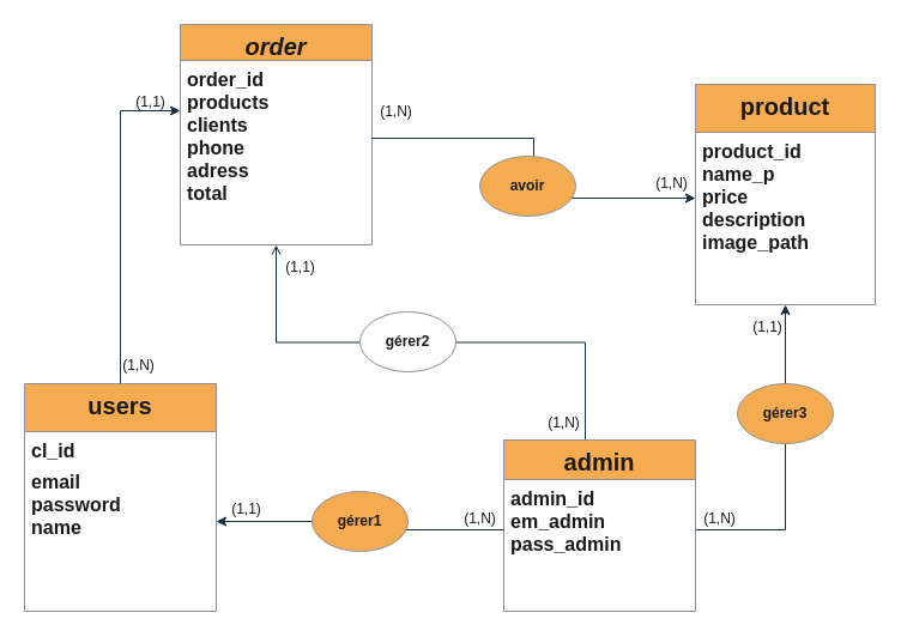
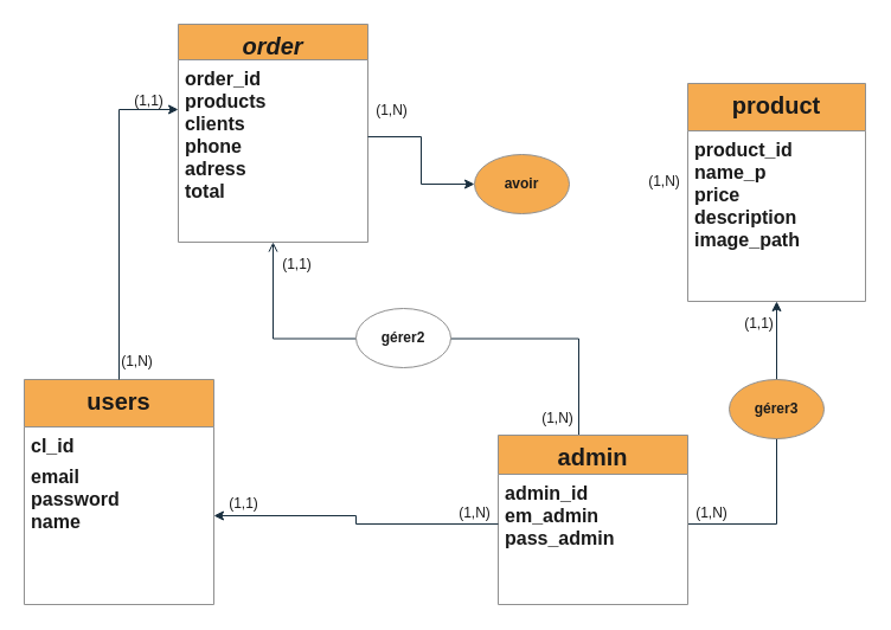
  <mxCell id="0" />
  <mxCell id="1" parent="0" />
  <mxCell id="2" value="order" style="swimlane;fontStyle=3;align=center;verticalAlign=top;childLayout=stackLayout;horizontal=1;startSize=30;horizontalStack=0;resizeParent=1;resizeLast=0;collapsible=1;marginBottom=0;rounded=0;shadow=0;strokeWidth=1;fontSize=20;labelBackgroundColor=none;fillColor=#F5AB50;strokeColor=#909090;fontColor=#1A1A1A;" parent="1" vertex="1"><mxGeometry x="150" y="20" width="160" height="184" as="geometry"><mxRectangle x="230" y="140" width="160" height="26" as="alternateBounds" /></mxGeometry></mxCell>
  <mxCell id="3" value="order_id&#10;products&#10;clients&#10;phone&#10;adress&#10;total" style="text;align=left;verticalAlign=top;spacingLeft=4;spacingRight=4;overflow=hidden;rotatable=0;points=[[0,0.5],[1,0.5]];portConstraint=eastwest;fontSize=16;fontStyle=1;labelBackgroundColor=none;fontColor=#1A1A1A;" parent="2" vertex="1"><mxGeometry y="30" width="160" height="130" as="geometry" /></mxCell>
  <mxCell id="4" value="users" style="swimlane;fontStyle=1;align=center;verticalAlign=top;childLayout=stackLayout;horizontal=1;startSize=40;horizontalStack=0;resizeParent=1;resizeLast=0;collapsible=1;marginBottom=0;rounded=0;shadow=0;strokeWidth=1;fontSize=20;labelBackgroundColor=none;fillColor=#F5AB50;strokeColor=#909090;fontColor=#1A1A1A;" parent="1" vertex="1"><mxGeometry x="20" y="320" width="160" height="190" as="geometry"><mxRectangle x="130" y="380" width="160" height="26" as="alternateBounds" /></mxGeometry></mxCell>
  <mxCell id="5" value="cl_id&#10;" style="text;align=left;verticalAlign=top;spacingLeft=4;spacingRight=4;overflow=hidden;rotatable=0;points=[[0,0.5],[1,0.5]];portConstraint=eastwest;fontStyle=1;fontSize=16;labelBackgroundColor=none;fontColor=#1A1A1A;" parent="4" vertex="1"><mxGeometry y="40" width="160" height="26" as="geometry" /></mxCell>
  <mxCell id="6" value="email&#10;password&#10;name&#10;" style="text;align=left;verticalAlign=top;spacingLeft=4;spacingRight=4;overflow=hidden;rotatable=0;points=[[0,0.5],[1,0.5]];portConstraint=eastwest;rounded=0;shadow=0;html=0;fontSize=16;fontStyle=1;labelBackgroundColor=none;fontColor=#1A1A1A;" parent="4" vertex="1"><mxGeometry y="66" width="160" height="98" as="geometry" /></mxCell>
  <mxCell id="7" style="edgeStyle=orthogonalEdgeStyle;rounded=0;orthogonalLoop=1;jettySize=auto;html=1;entryX=0.5;entryY=1;entryDx=0;entryDy=0;exitX=1;exitY=0.5;exitDx=0;exitDy=0;labelBackgroundColor=none;fontColor=default;strokeColor=#182E3E;" edge="1" parent="1" source="10" target="11"><mxGeometry relative="1" as="geometry" /></mxCell>
  <mxCell id="8" style="edgeStyle=orthogonalEdgeStyle;rounded=0;orthogonalLoop=1;jettySize=auto;html=1;entryX=0.5;entryY=1;entryDx=0;entryDy=0;exitX=0.425;exitY=0.007;exitDx=0;exitDy=0;exitPerimeter=0;labelBackgroundColor=none;fontColor=default;strokeColor=#182E3E;endArrow=open;" edge="1" parent="1" source="9" target="2"><mxGeometry relative="1" as="geometry"><mxPoint x="420" y="367" as="sourcePoint" /></mxGeometry></mxCell>
  <mxCell id="9" value="admin" style="swimlane;fontStyle=1;align=center;verticalAlign=top;childLayout=stackLayout;horizontal=1;startSize=33;horizontalStack=0;resizeParent=1;resizeLast=0;collapsible=1;marginBottom=0;rounded=0;shadow=0;strokeWidth=1;fontSize=20;labelBackgroundColor=none;fillColor=#F5AB50;strokeColor=#909090;fontColor=#1A1A1A;" parent="1" vertex="1"><mxGeometry x="420" y="367" width="160" height="143" as="geometry"><mxRectangle x="340" y="380" width="170" height="26" as="alternateBounds" /></mxGeometry></mxCell>
  <mxCell id="10" value="admin_id&#10;em_admin&#10;pass_admin&#10;&#10;" style="text;align=left;verticalAlign=top;spacingLeft=4;spacingRight=4;overflow=hidden;rotatable=0;points=[[0,0.5],[1,0.5]];portConstraint=eastwest;fontStyle=1;strokeWidth=2;fontSize=16;labelBackgroundColor=none;fontColor=#1A1A1A;" parent="9" vertex="1"><mxGeometry y="33" width="160" height="84" as="geometry" /></mxCell>
  <mxCell id="11" value="product" style="swimlane;fontStyle=1;align=center;verticalAlign=top;childLayout=stackLayout;horizontal=1;startSize=40;horizontalStack=0;resizeParent=1;resizeLast=0;collapsible=1;marginBottom=0;rounded=0;shadow=0;strokeWidth=1;fontSize=20;labelBackgroundColor=none;fillColor=#F5AB50;strokeColor=#909090;fontColor=#1A1A1A;" parent="1" vertex="1"><mxGeometry x="580" y="70" width="150" height="184" as="geometry"><mxRectangle x="550" y="140" width="160" height="26" as="alternateBounds" /></mxGeometry></mxCell>
  <mxCell id="12" value="product_id&#10;name_p&#10;price&#10;description&#10;image_path" style="text;align=left;verticalAlign=top;spacingLeft=4;spacingRight=4;overflow=hidden;rotatable=0;points=[[0,0.5],[1,0.5]];portConstraint=eastwest;fontSize=16;fontStyle=1;labelBackgroundColor=none;fontColor=#1A1A1A;" parent="11" vertex="1"><mxGeometry y="40" width="150" height="110" as="geometry" /></mxCell>
  <mxCell id="13" style="edgeStyle=orthogonalEdgeStyle;rounded=0;orthogonalLoop=1;jettySize=auto;html=1;entryX=1;entryY=0.5;entryDx=0;entryDy=0;labelBackgroundColor=none;fontColor=default;strokeColor=#182E3E;" edge="1" parent="1" source="10" target="6"><mxGeometry relative="1" as="geometry" /></mxCell>
  <mxCell id="14" style="edgeStyle=orthogonalEdgeStyle;rounded=0;orthogonalLoop=1;jettySize=auto;html=1;exitX=0.5;exitY=0;exitDx=0;exitDy=0;entryX=0;entryY=0.323;entryDx=0;entryDy=0;entryPerimeter=0;labelBackgroundColor=none;fontColor=default;strokeColor=#182E3E;" edge="1" parent="1" source="4" target="3"><mxGeometry relative="1" as="geometry" /></mxCell>
  <mxCell id="15" value="&lt;b style=&quot;border-color: var(--border-color);&quot;&gt;gérer2&lt;/b&gt;" style="ellipse;whiteSpace=wrap;html=1;labelBackgroundColor=none;fillColor=#ffffff;strokeColor=#909090;fontColor=#1A1A1A;" vertex="1" parent="1"><mxGeometry x="300" y="260" width="80" height="50" as="geometry" /></mxCell>
- <mxCell id="16" value="&lt;b&gt;gérer1&lt;/b&gt;" style="ellipse;whiteSpace=wrap;html=1;labelBackgroundColor=none;fillColor=#F5AB50;strokeColor=#909090;fontColor=#1A1A1A;" vertex="1" parent="1"><mxGeometry x="260" y="410" width="80" height="50" as="geometry" /></mxCell>
  <mxCell id="17" value="&lt;b style=&quot;border-color: var(--border-color);&quot;&gt;gérer3&lt;/b&gt;" style="ellipse;whiteSpace=wrap;html=1;labelBackgroundColor=none;fillColor=#F5AB50;strokeColor=#909090;fontColor=#1A1A1A;" vertex="1" parent="1"><mxGeometry x="615" y="320" width="80" height="50" as="geometry" /></mxCell>
- <mxCell id="18" value="" style="edgeStyle=orthogonalEdgeStyle;rounded=0;orthogonalLoop=1;jettySize=auto;html=1;exitX=1;exitY=0.5;exitDx=0;exitDy=0;entryX=0;entryY=0.5;entryDx=0;entryDy=0;labelBackgroundColor=none;fontColor=default;strokeColor=#182E3E;" edge="1" parent="1" source="3" target="12"><mxGeometry relative="1" as="geometry"><mxPoint x="310" y="115" as="sourcePoint" /><mxPoint x="410" y="145" as="targetPoint" /></mxGeometry></mxCell>
+ <mxCell id="18" value="" style="edgeStyle=orthogonalEdgeStyle;rounded=0;orthogonalLoop=1;jettySize=auto;html=1;exitX=1;exitY=0.5;exitDx=0;exitDy=0;labelBackgroundColor=none;fontColor=default;strokeColor=#182E3E;" edge="1" parent="1" source="3" target="19"><mxGeometry relative="1" as="geometry"><mxPoint x="310" y="115" as="sourcePoint" /><mxPoint x="410" y="145" as="targetPoint" /></mxGeometry></mxCell>
  <mxCell id="19" value="&lt;b&gt;avoir&lt;/b&gt;" style="ellipse;whiteSpace=wrap;html=1;labelBackgroundColor=none;fillColor=#F5AB50;strokeColor=#909090;fontColor=#1A1A1A;" vertex="1" parent="1"><mxGeometry x="400" y="130" width="80" height="50" as="geometry" /></mxCell>
  <mxCell id="20" value="(1,N)" style="text;html=1;align=center;verticalAlign=middle;resizable=0;points=[];autosize=1;strokeColor=none;fillColor=none;labelBackgroundColor=none;fontColor=#1A1A1A;" vertex="1" parent="1"><mxGeometry x="375" y="418" width="50" height="30" as="geometry" /></mxCell>
  <mxCell id="21" value="(1,N)" style="text;html=1;align=center;verticalAlign=middle;resizable=0;points=[];autosize=1;strokeColor=none;fillColor=none;labelBackgroundColor=none;fontColor=#1A1A1A;" vertex="1" parent="1"><mxGeometry x="90" y="290" width="50" height="30" as="geometry" /></mxCell>
  <mxCell id="22" value="(1,N)" style="text;html=1;align=center;verticalAlign=middle;resizable=0;points=[];autosize=1;strokeColor=none;fillColor=none;labelBackgroundColor=none;fontColor=#1A1A1A;" vertex="1" parent="1"><mxGeometry x="305" y="78" width="50" height="30" as="geometry" /></mxCell>
  <mxCell id="23" value="(1,N)" style="text;html=1;align=center;verticalAlign=middle;resizable=0;points=[];autosize=1;strokeColor=none;fillColor=none;labelBackgroundColor=none;fontColor=#1A1A1A;" vertex="1" parent="1"><mxGeometry x="535" y="138" width="50" height="30" as="geometry" /></mxCell>
  <mxCell id="24" value="(1,N)" style="text;html=1;align=center;verticalAlign=middle;resizable=0;points=[];autosize=1;strokeColor=none;fillColor=none;labelBackgroundColor=none;fontColor=#1A1A1A;" vertex="1" parent="1"><mxGeometry x="575" y="418" width="50" height="30" as="geometry" /></mxCell>
  <mxCell id="25" value="(1,N)" style="text;html=1;align=center;verticalAlign=middle;resizable=0;points=[];autosize=1;strokeColor=none;fillColor=none;labelBackgroundColor=none;fontColor=#1A1A1A;" vertex="1" parent="1"><mxGeometry x="445" y="338" width="50" height="30" as="geometry" /></mxCell>
  <mxCell id="26" value="(1,1)" style="text;html=1;align=center;verticalAlign=middle;resizable=0;points=[];autosize=1;strokeColor=none;fillColor=none;labelBackgroundColor=none;fontColor=#1A1A1A;" vertex="1" parent="1"><mxGeometry x="180" y="410" width="50" height="30" as="geometry" /></mxCell>
  <mxCell id="27" value="(1,1)" style="text;html=1;align=center;verticalAlign=middle;resizable=0;points=[];autosize=1;strokeColor=none;fillColor=none;labelBackgroundColor=none;fontColor=#1A1A1A;" vertex="1" parent="1"><mxGeometry x="100" y="70" width="50" height="30" as="geometry" /></mxCell>
  <mxCell id="28" value="(1,1)" style="text;html=1;align=center;verticalAlign=middle;resizable=0;points=[];autosize=1;strokeColor=none;fillColor=none;labelBackgroundColor=none;fontColor=#1A1A1A;" vertex="1" parent="1"><mxGeometry x="225" y="208" width="50" height="30" as="geometry" /></mxCell>
  <mxCell id="29" value="(1,1)" style="text;html=1;align=center;verticalAlign=middle;resizable=0;points=[];autosize=1;strokeColor=none;fillColor=none;labelBackgroundColor=none;fontColor=#1A1A1A;" vertex="1" parent="1"><mxGeometry x="615" y="258" width="50" height="30" as="geometry" /></mxCell>
